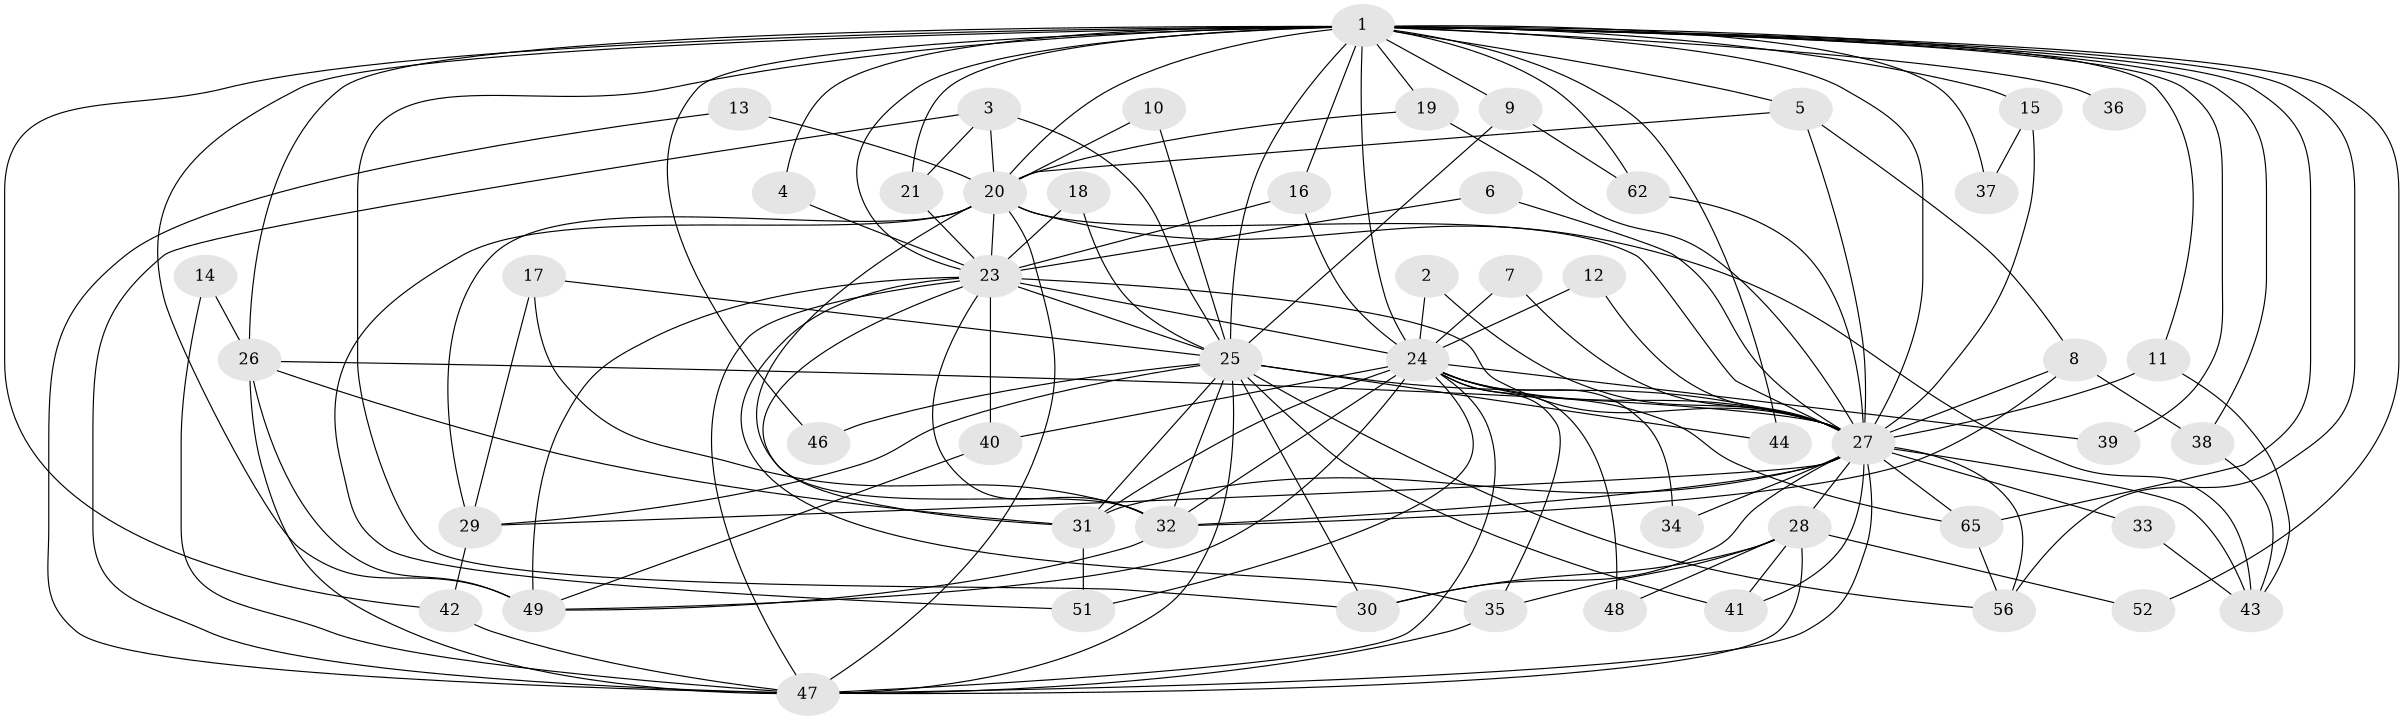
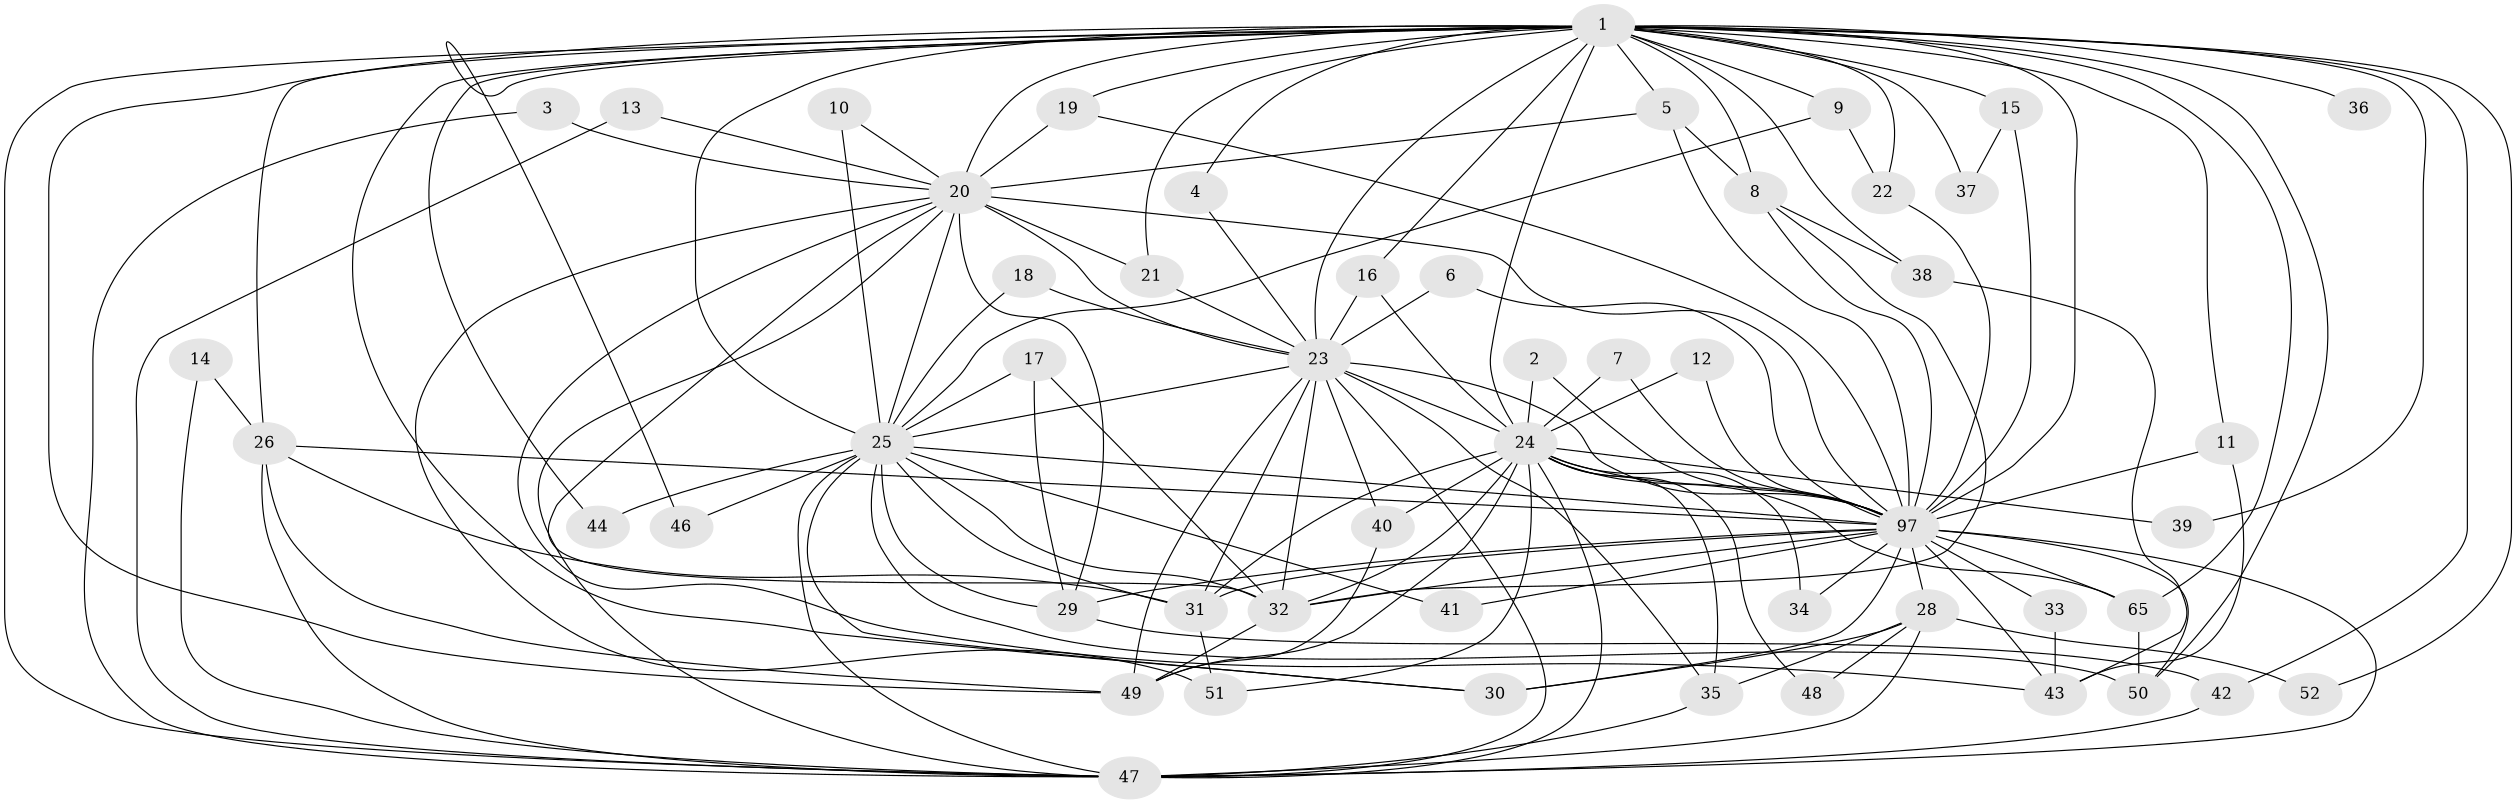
  graph {
    node [color=gray90 style=filled]
    edge [weight=1.0]
    1
    4
    5
    8
    9
    11
    15
    16
    19
    20
    21
-   22 [label=62]
+   22
    23
    24
    25
    26
-   27
+   27 [label=97]
    30
    36
    37
    38
    39
    42
    44
    n25 [label=65]
    46
    47
    49
-   50 [label=56]
+   50
    52
    32
    43
    29
    51
    31
    35
    40
    34
    48
    41
    28
    33
    2
    3
    6
    7
    10
    12
    13
    14
    17
    18
    1 -- 4
    1 -- 5
+   1 -- 8
    1 -- 9
    1 -- 11
    1 -- 15 [weight=2.0]
    1 -- 16
    1 -- 19
    1 -- 20 [weight=2.0]
    1 -- 21
    1 -- 22
    1 -- 23 [weight=2.0]
    1 -- 24 [weight=6.0]
    1 -- 25 [weight=3.0]
    1 -- 26 [weight=2.0]
    1 -- 27 [weight=5.0]
    1 -- 30
    1 -- 36
    1 -- 37
    1 -- 38
    1 -- 39
    1 -- 42
    1 -- 44
    1 -- n25
    1 -- 46
+   1 -- 47 [weight=2.0]
    1 -- 49
    1 -- 50
    1 -- 52
    4 -- 23
    5 -- 8
    5 -- 20
    5 -- 27
    8 -- 27
    8 -- 38
    8 -- 32
    9 -- 22
    9 -- 25
    11 -- 27
    11 -- 43
    15 -- 27
    15 -- 37
    16 -- 23
    16 -- 24
    19 -- 20
    19 -- 27
-   3 -- 21
+   20 -- 21
    20 -- 23
-   3 -- 25
+   20 -- 25
    20 -- 27 [weight=2.0]
    20 -- 47
    20 -- 32
    20 -- 43
    20 -- 29
    20 -- 51
    21 -- 23
    22 -- 27
    23 -- 24 [weight=2.0]
    23 -- 25
    23 -- 27 [weight=2.0]
    23 -- 47
    23 -- 49
    23 -- 32
    23 -- 31
    23 -- 35
    23 -- 40
    24 -- 27 [weight=4.0]
    24 -- 39
    24 -- n25
    24 -- 47 [weight=2.0]
    24 -- 49
    24 -- 32
    24 -- 51
    24 -- 31
    24 -- 35
    24 -- 40
    24 -- 34
    24 -- 48
    25 -- 27 [weight=2.0]
    25 -- 30
    25 -- 44
    25 -- 46
    25 -- 47
    25 -- 50
    25 -- 32
    25 -- 29
    25 -- 31 [weight=2.0]
    25 -- 41
    26 -- 27
    26 -- 47 [weight=3.0]
    26 -- 49
    26 -- 31
    27 -- 30
    27 -- n25
    27 -- 47 [weight=2.0]
    27 -- 50
    27 -- 32
    27 -- 43
    27 -- 29 [weight=2.0]
    27 -- 31
    27 -- 34
    27 -- 41
    27 -- 28 [weight=3.0]
    27 -- 33
    38 -- 43
    42 -- 47 [weight=2.0]
    n25 -- 50
    32 -- 49
    29 -- 42
    31 -- 51
    35 -- 47 [weight=2.0]
    40 -- 49
    28 -- 30 [weight=2.0]
    28 -- 47
    28 -- 52
    28 -- 35
    28 -- 48
-   28 -- 41
    33 -- 43
    2 -- 24
    2 -- 27
    3 -- 20
    3 -- 47
    6 -- 23
    6 -- 27
    7 -- 24
    7 -- 27
    10 -- 20
    10 -- 25
    12 -- 24
    12 -- 27
    13 -- 20
    13 -- 47
    14 -- 26
    14 -- 47
    17 -- 25
    17 -- 32
    17 -- 29
    18 -- 23
    18 -- 25
  }
